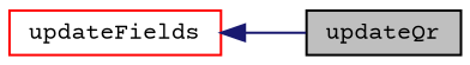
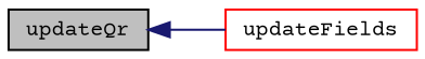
  digraph {
    rankdir=LR
    fontname="Courier Prime"
    node [fontname="Courier Prime" fontsize=10 shape=record]
    n1 [color=black fillcolor=grey75 fontcolor=black height=0.2 label=updateQr style=filled width=0.4]
    n2 [color=red height=0.2 label=updateFields width=0.4]
-   n2 -> n1 [color=midnightblue dir=back fontname="Courier Prime" fontsize=10 labelfontname=FreeSans labelfontsize=10 style=solid]
+   n1 -> n2 [color=midnightblue dir=back fontname="Courier Prime" fontsize=10 labelfontname=FreeSans labelfontsize=10 style=solid]
  }
